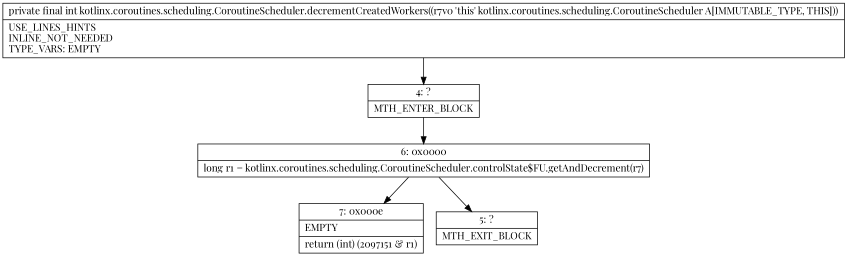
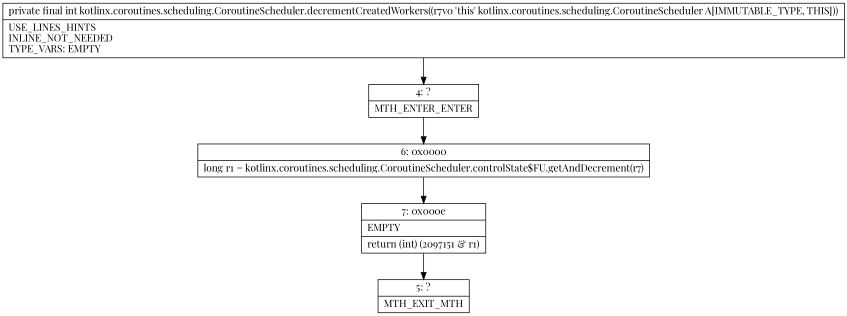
  digraph {
    fontname="Playfair Display"
    node [fontname="Playfair Display" shape=record]
    edge [fontname="Playfair Display"]
-   n1 [label="{4\:\ ?|MTH_ENTER_BLOCK\l}"]
+   n1 [label="{4\:\ ?|MTH_ENTER_ENTER\l}"]
    n2 [label="{6\:\ 0x0000|long r1 = kotlinx.coroutines.scheduling.CoroutineScheduler.controlState$FU.getAndDecrement(r7)\l}"]
    n3 [label="{7\:\ 0x000e|EMPTY\l|return (int) (2097151 & r1)\l}"]
-   n4 [label="{5\:\ ?|MTH_EXIT_BLOCK\l}"]
+   n4 [label="{5\:\ ?|MTH_EXIT_MTH\l}"]
    n5 [label="{private final int kotlinx.coroutines.scheduling.CoroutineScheduler.decrementCreatedWorkers((r7v0 'this' kotlinx.coroutines.scheduling.CoroutineScheduler A[IMMUTABLE_TYPE, THIS]))  | USE_LINES_HINTS\lINLINE_NOT_NEEDED\lTYPE_VARS: EMPTY\l}"]
    n1 -> n2
    n2 -> n3
-   n2 -> n4
+   n3 -> n4
    n5 -> n1
  }
